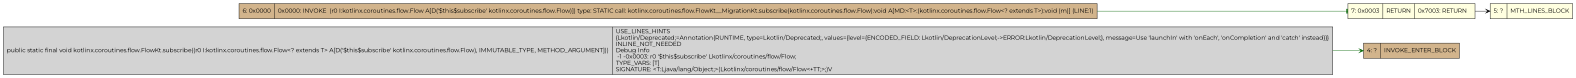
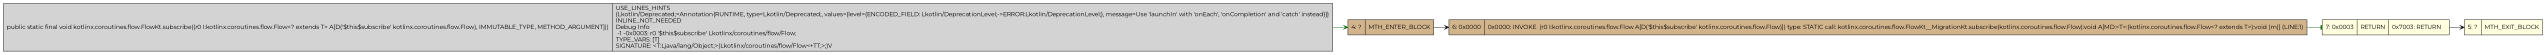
  digraph {
    fontname=Montserrat
    rankdir=LR
    node [fillcolor=tan fontname=Montserrat shape=record style=filled]
    edge [arrowhead=vee color=black fontname=Montserrat]
-   n1 [label="{4\:\ ?|INVOKE_ENTER_BLOCK\l}"]
+   n1 [label="{4\:\ ?|MTH_ENTER_BLOCK\l}"]
    n2 [label="{6\:\ 0x0000|0x0000: INVOKE  (r0 I:kotlinx.coroutines.flow.Flow A[D('$this$subscribe' kotlinx.coroutines.flow.Flow)]) type: STATIC call: kotlinx.coroutines.flow.FlowKt__MigrationKt.subscribe(kotlinx.coroutines.flow.Flow):void A[MD:\<T\>:(kotlinx.coroutines.flow.Flow\<? extends T\>):void (m)] (LINE:1)\l}"]
    n3 [fillcolor=lightyellow label="{7\:\ 0x0003|RETURN\l|0x7003: RETURN   \l}"]
-   n4 [fillcolor=lightyellow label="{5\:\ ?|MTH_LINES_BLOCK\l}"]
+   n4 [fillcolor=lightyellow label="{5\:\ ?|MTH_EXIT_BLOCK\l}"]
    n5 [fillcolor=lightgrey label="{public static final void kotlinx.coroutines.flow.FlowKt.subscribe((r0 I:kotlinx.coroutines.flow.Flow\<? extends T\> A[D('$this$subscribe' kotlinx.coroutines.flow.Flow), IMMUTABLE_TYPE, METHOD_ARGUMENT]))  | USE_LINES_HINTS\l\{Lkotlin\/Deprecated;=Annotation\{RUNTIME, type=Lkotlin\/Deprecated;, values=\{level=\{ENCODED_FIELD: Lkotlin\/DeprecationLevel;\-\>ERROR:Lkotlin\/DeprecationLevel;\}, message=Use 'launchIn' with 'onEach', 'onCompletion' and 'catch' instead\}\}\}\lINLINE_NOT_NEEDED\lDebug Info:\l  \-1 \-0x0003: r0 '$this$subscribe' Lkotlinx\/coroutines\/flow\/Flow;\lTYPE_VARS: [T]\lSIGNATURE: \<T:Ljava\/lang\/Object;\>(Lkotlinx\/coroutines\/flow\/Flow\<+TT;\>;)V\l}"]
+   n1 -> n2
    n2 -> n3 [arrowhead=tee color=darkgreen]
    n3 -> n4
    n5 -> n1 [color=darkgreen]
  }
